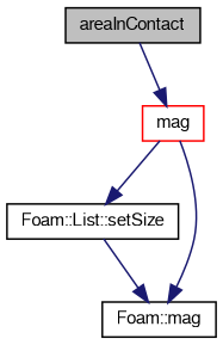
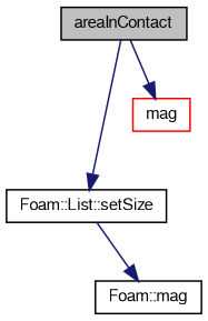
  digraph {
    rankdir=TB
    node [color=black fontname=FreeSans fontsize=10 shape=record]
    edge [color=midnightblue fontname=FreeSans fontsize=10 labelfontname=FreeSans labelfontsize=10 style=solid]
    n1 [fillcolor=grey75 fontcolor=black height=0.2 label=areaInContact style=filled width=0.4]
    n2 [color=red height=0.2 label=mag width=0.4]
    n3 [height=0.2 label="Foam::List::setSize" width=0.4]
    n4 [height=0.2 label="Foam::mag" width=0.4]
    n1 -> n2
-   n2 -> n3
-   n2 -> n4
+   n1 -> n3
    n3 -> n4
  }
